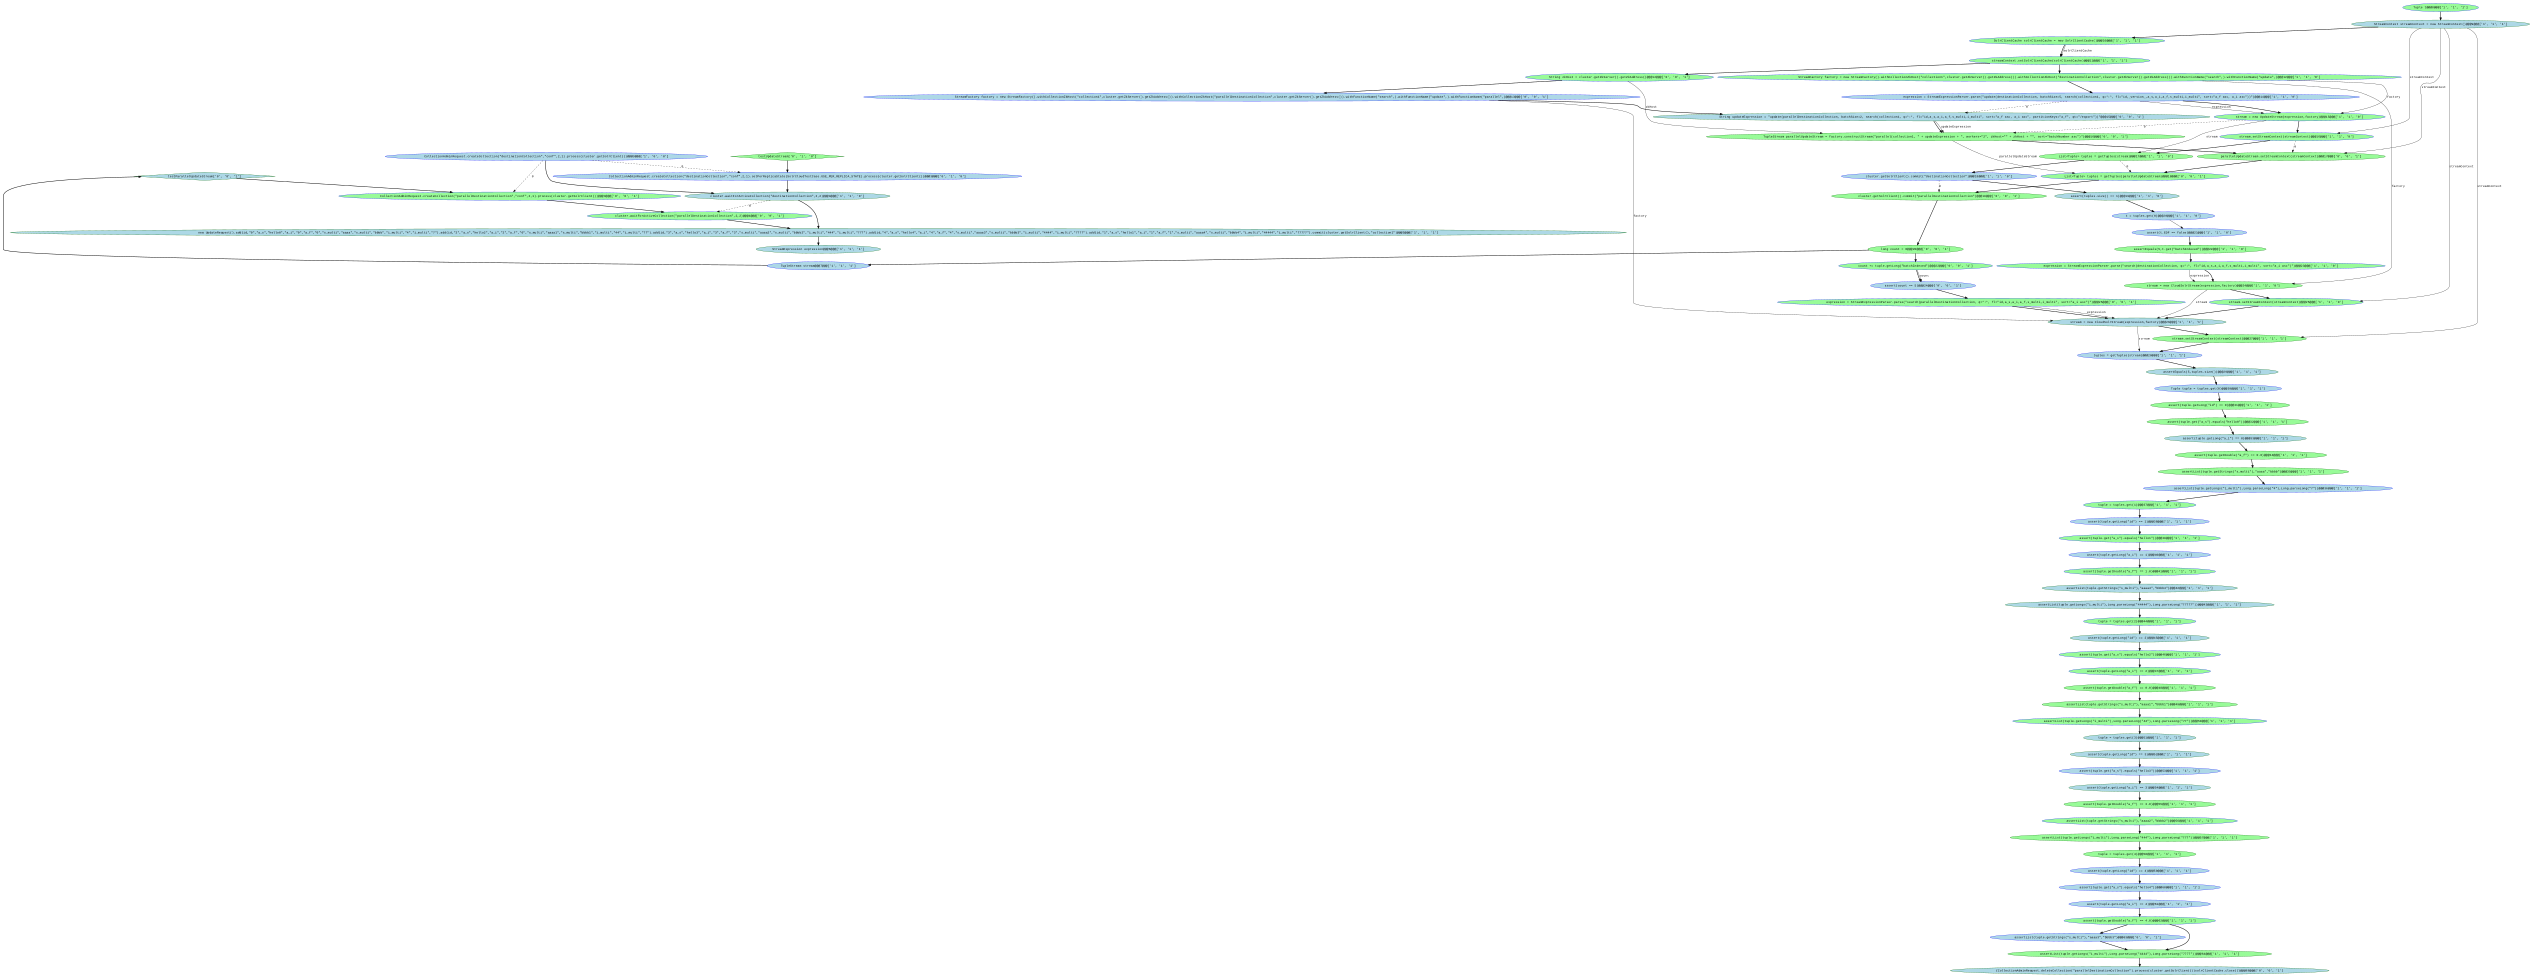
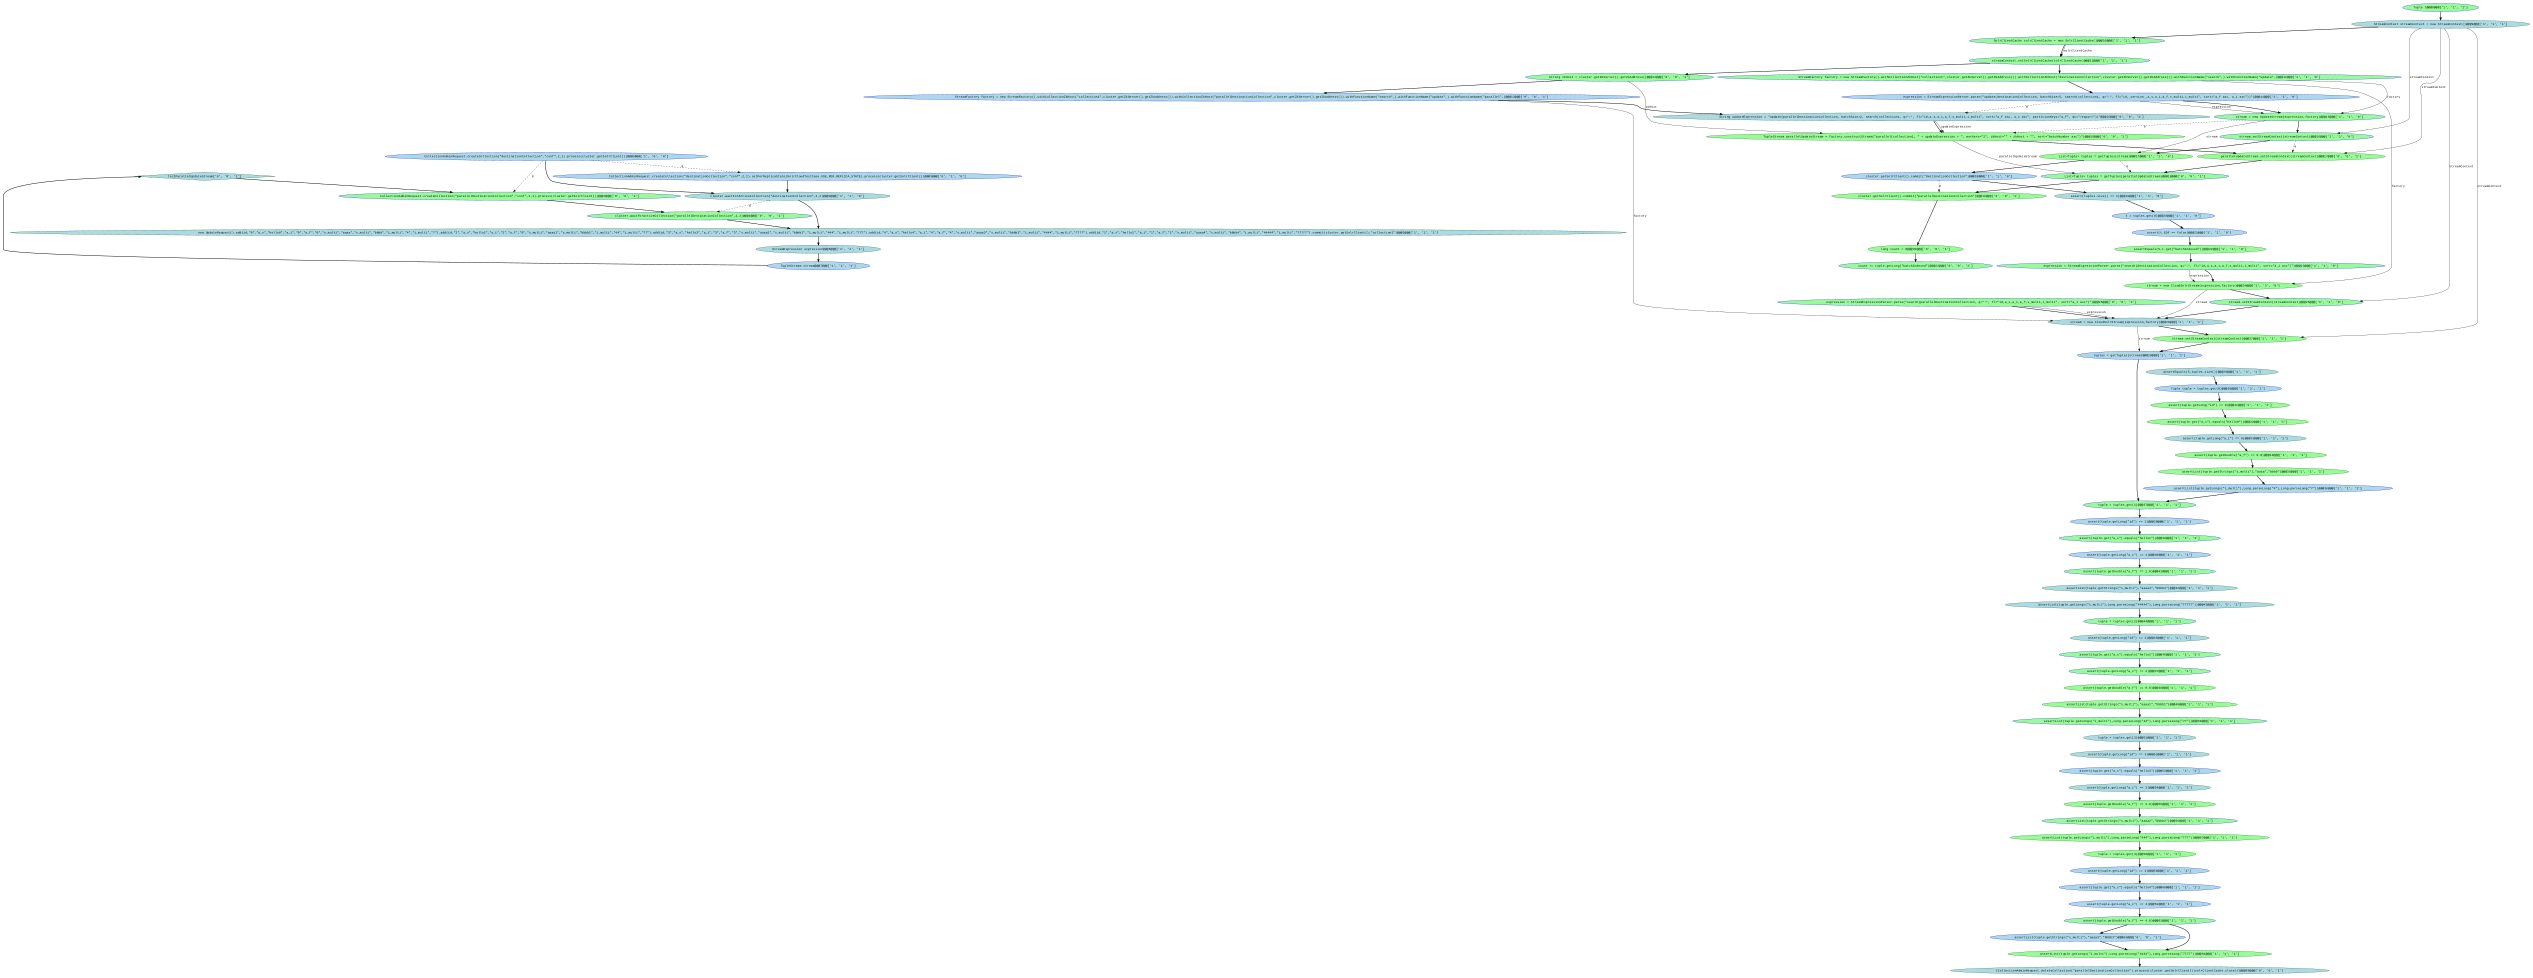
  digraph {
    fontname="Liberation Mono"
    node [color=blue fillcolor=palegreen fontname="Liberation Mono" shape=ellipse style=filled]
    edge [fontname="Liberation Mono" style=bold]
    n1 [color=darkgreen fillcolor=lightblue label="testParallelUpdateStream['0', '0', '1']" shape=diamond]
    n2 [label="CollectionAdminRequest.createCollection(\"parallelDestinationCollection\",\"conf\",2,1).process(cluster.getSolrClient())@@@3@@@['0', '0', '1']"]
    n3 [label="cluster.waitForActiveCollection(\"parallelDestinationCollection\",2,2)@@@4@@@['0', '0', '1']"]
    n4 [label="tuple = tuples.get(1)@@@37@@@['1', '1', '1']"]
    n5 [fillcolor=lightblue label="assert(tuple.getLong(\"id\") == 1)@@@38@@@['1', '1', '1']"]
    n6 [label="assert(tuple.get(\"a_s\").equals(\"hello1\"))@@@39@@@['1', '1', '1']"]
    n7 [fillcolor=lightblue label="assert(tuple.get(\"a_s\").equals(\"hello3\"))@@@53@@@['1', '1', '1']"]
    n8 [color=darkgreen fillcolor=lightblue label="assert(tuple.getLong(\"a_i\") == 3)@@@54@@@['1', '1', '1']"]
    n9 [color=darkgreen label="assert(tuple.getDouble(\"a_f\") == 3.0)@@@55@@@['1', '1', '1']"]
    n10 [color=darkgreen fillcolor=lightblue label="stream = new CloudSolrStream(expression,factory)@@@26@@@['1', '1', '1']"]
    n11 [fillcolor=lightblue label="tuples = getTuples(stream)@@@28@@@['1', '1', '1']"]
    n12 [color=darkgreen label="stream.setStreamContext(streamContext)@@@27@@@['1', '1', '1']"]
    n13 [color=darkgreen fillcolor=lightblue label="assertEquals(5,tuples.size())@@@29@@@['1', '1', '1']"]
    n14 [color=darkgreen fillcolor=lightblue label="new UpdateRequest().add(id,\"0\",\"a_s\",\"hello0\",\"a_i\",\"0\",\"a_f\",\"0\",\"s_multi\",\"aaaa\",\"s_multi\",\"bbbb\",\"i_multi\",\"4\",\"i_multi\",\"7\").add(id,\"2\",\"a_s\",\"hello2\",\"a_i\",\"2\",\"a_f\",\"0\",\"s_multi\",\"aaaa1\",\"s_multi\",\"bbbb1\",\"i_multi\",\"44\",\"i_multi\",\"77\").add(id,\"3\",\"a_s\",\"hello3\",\"a_i\",\"3\",\"a_f\",\"3\",\"s_multi\",\"aaaa2\",\"s_multi\",\"bbbb2\",\"i_multi\",\"444\",\"i_multi\",\"777\").add(id,\"4\",\"a_s\",\"hello4\",\"a_i\",\"4\",\"a_f\",\"4\",\"s_multi\",\"aaaa3\",\"s_multi\",\"bbbb3\",\"i_multi\",\"4444\",\"i_multi\",\"7777\").add(id,\"1\",\"a_s\",\"hello1\",\"a_i\",\"1\",\"a_f\",\"1\",\"s_multi\",\"aaaa4\",\"s_multi\",\"bbbb4\",\"i_multi\",\"44444\",\"i_multi\",\"77777\").commit(cluster.getSolrClient(),\"collection1\")@@@5@@@['1', '1', '1']"]
    n15 [color=darkgreen fillcolor=lightblue label="StreamExpression expression@@@6@@@['1', '1', '1']"]
    n16 [fillcolor=lightblue label="TupleStream stream@@@7@@@['1', '1', '1']"]
    n17 [label="assertList(tuple.getStrings(\"s_multi\"),\"aaaa2\",\"bbbb2\")@@@56@@@['1', '1', '1']"]
    n18 [label="Tuple t@@@8@@@['1', '1', '1']"]
    n19 [color=darkgreen fillcolor=lightblue label="StreamContext streamContext = new StreamContext()@@@9@@@['1', '1', '1']"]
    n20 [label="StreamFactory factory = new StreamFactory().withCollectionZkHost(\"collection1\",cluster.getZkServer().getZkAddress()).withCollectionZkHost(\"destinationCollection\",cluster.getZkServer().getZkAddress()).withFunctionName(\"search\",).withFunctionName(\"update\",)@@@12@@@['1', '1', '0']"]
    n21 [label="stream = new UpdateStream(expression,factory)@@@15@@@['1', '1', '0']"]
    n22 [color=darkgreen label="stream = new CloudSolrStream(expression,factory)@@@24@@@['1', '1', '0']"]
    n23 [fillcolor=lightblue label="expression = StreamExpressionParser.parse(\"update(destinationCollection, batchSize=5, search(collection1, q=*:*, fl=\"id,_version_,a_s,a_i,a_f,s_multi,i_multi\", sort=\"a_f asc, a_i asc\"))\")@@@14@@@['1', '1', '0']"]
    n24 [color=darkgreen label="List<Tuple> tuples = getTuples(stream)@@@17@@@['1', '1', '0']"]
    n25 [color=darkgreen label="TupleStream parallelUpdateStream = factory.constructStream(\"parallel(collection1, \" + updateExpression + \", workers=\"2\", zkHost=\"\" + zkHost + \"\", sort=\"batchNumber asc\")\")@@@16@@@['0', '0', '1']"]
    n26 [label="stream.setStreamContext(streamContext)@@@16@@@['1', '1', '0']"]
    n27 [label="stream.setStreamContext(streamContext)@@@25@@@['1', '1', '0']"]
    n28 [color=darkgreen fillcolor=lightblue label="String updateExpression = \"update(parallelDestinationCollection, batchSize=2, search(collection1, q=*:*, fl=\"id,a_s,a_i,a_f,s_multi,i_multi\", sort=\"a_f asc, a_i asc\", partitionKeys=\"a_f\", qt=\"/export\"))\"@@@15@@@['0', '0', '1']"]
    n29 [color=darkgreen label="parallelUpdateStream.setStreamContext(streamContext)@@@17@@@['0', '0', '1']"]
    n30 [label="SolrClientCache solrClientCache = new SolrClientCache()@@@10@@@['1', '1', '1']"]
    n31 [fillcolor=lightblue label="cluster.getSolrClient().commit(\"destinationCollection\")@@@18@@@['1', '1', '0']"]
    n32 [label="List<Tuple> tuples = getTuples(parallelUpdateStream)@@@18@@@['0', '0', '1']"]
    n33 [fillcolor=lightblue label="t = tuples.get(0)@@@20@@@['1', '1', '0']"]
    n34 [fillcolor=lightblue label="assert(t.EOF == false)@@@21@@@['1', '1', '0']"]
    n35 [color=darkgreen label="assertEquals(5,t.get(\"batchIndexed\"))@@@22@@@['1', '1', '0']"]
    n36 [color=darkgreen label="cluster.getSolrClient().commit(\"parallelDestinationCollection\")@@@19@@@['0', '0', '1']"]
    n37 [color=darkgreen fillcolor=lightblue label="assert(tuples.size() == 1)@@@19@@@['1', '1', '0']"]
    n38 [fillcolor=lightblue label="assertList(tuple.getLongs(\"i_multi\"),Long.parseLong(\"4\"),Long.parseLong(\"7\"))@@@36@@@['1', '1', '1']"]
    n39 [fillcolor=lightblue label="Tuple tuple = tuples.get(0)@@@30@@@['1', '1', '1']"]
    n40 [color=darkgreen label="assert(tuple.getLong(\"id\") == 0)@@@31@@@['1', '1', '1']"]
    n41 [color=darkgreen label="assert(tuple.get(\"a_s\").equals(\"hello0\"))@@@32@@@['1', '1', '1']"]
    n42 [label="String zkHost = cluster.getZkServer().getZkAddress()@@@12@@@['0', '0', '1']"]
    n43 [fillcolor=lightblue label="StreamFactory factory = new StreamFactory().withCollectionZkHost(\"collection1\",cluster.getZkServer().getZkAddress()).withCollectionZkHost(\"parallelDestinationCollection\",cluster.getZkServer().getZkAddress()).withFunctionName(\"search\",).withFunctionName(\"update\",).withFunctionName(\"parallel\",)@@@13@@@['0', '0', '1']"]
-   n44 [fillcolor=lightblue label="assert(count == 5)@@@24@@@['0', '0', '1']"]
    n45 [label="expression = StreamExpressionParser.parse(\"search(parallelDestinationCollection, q=*:*, fl=\"id,a_s,a_i,a_f,s_multi,i_multi\", sort=\"a_i asc\")\")@@@25@@@['0', '0', '1']"]
    n46 [color=darkgreen label="long count = 0@@@20@@@['0', '0', '1']"]
    n47 [label="count += tuple.getLong(\"batchIndexed\")@@@22@@@['0', '0', '1']"]
    n48 [color=darkgreen fillcolor=lightblue label="tuple = tuples.get(3)@@@51@@@['1', '1', '1']"]
    n49 [color=darkgreen fillcolor=lightblue label="assert(tuple.getLong(\"id\") == 3)@@@52@@@['1', '1', '1']"]
    n50 [label="assert(tuple.getDouble(\"a_f\") == 1.0)@@@41@@@['1', '1', '1']"]
    n51 [color=darkgreen fillcolor=lightblue label="assertList(tuple.getStrings(\"s_multi\"),\"aaaa4\",\"bbbb4\")@@@42@@@['1', '1', '1']"]
    n52 [color=darkgreen fillcolor=lightblue label="assertList(tuple.getLongs(\"i_multi\"),Long.parseLong(\"44444\"),Long.parseLong(\"77777\"))@@@43@@@['1', '1', '1']"]
    n53 [color=darkgreen fillcolor=lightblue label="assert(tuple.getLong(\"id\") == 2)@@@45@@@['1', '1', '1']"]
    n54 [label="assert(tuple.get(\"a_s\").equals(\"hello2\"))@@@46@@@['1', '1', '1']"]
    n55 [label="assert(tuple.getLong(\"a_i\") == 2)@@@47@@@['1', '1', '1']"]
    n56 [color=darkgreen fillcolor=lightblue label="assert(tuple.getLong(\"a_i\") == 0)@@@33@@@['1', '1', '1']"]
    n57 [color=darkgreen label="assert(tuple.getDouble(\"a_f\") == 0.0)@@@34@@@['1', '1', '1']"]
    n58 [color=darkgreen label="assertList(tuple.getStrings(\"s_multi\"),\"aaaa\",\"bbbb\")@@@35@@@['1', '1', '1']"]
    n59 [fillcolor=lightblue label="assertList(tuple.getStrings(\"s_multi\"),\"aaaa3\",\"bbbb3\")@@@63@@@['0', '0', '1']"]
    n60 [color=darkgreen label="assertList(tuple.getLongs(\"i_multi\"),Long.parseLong(\"4444\"),Long.parseLong(\"7777\"))@@@64@@@['1', '1', '1']"]
    n61 [color=darkgreen fillcolor=lightblue label="{CollectionAdminRequest.deleteCollection(\"parallelDestinationCollection\").process(cluster.getSolrClient())solrClientCache.close()}@@@66@@@['0', '0', '1']"]
    n62 [fillcolor=lightblue label="assert(tuple.getLong(\"id\") == 4)@@@59@@@['1', '1', '1']"]
    n63 [fillcolor=lightblue label="assert(tuple.get(\"a_s\").equals(\"hello4\"))@@@60@@@['1', '1', '1']"]
    n64 [fillcolor=lightblue label="assert(tuple.getLong(\"a_i\") == 4)@@@61@@@['1', '1', '1']"]
    n65 [color=darkgreen label="tuple = tuples.get(4)@@@58@@@['1', '1', '1']"]
    n66 [color=darkgreen fillcolor=lightblue label="cluster.waitForActiveCollection(\"destinationCollection\",2,2)@@@4@@@['1', '1', '0']"]
    n67 [color=darkgreen label="assert(tuple.getDouble(\"a_f\") == 0.0)@@@48@@@['1', '1', '1']"]
    n68 [color=darkgreen label="assertList(tuple.getStrings(\"s_multi\"),\"aaaa1\",\"bbbb1\")@@@49@@@['1', '1', '1']"]
    n69 [label="assertList(tuple.getLongs(\"i_multi\"),Long.parseLong(\"44\"),Long.parseLong(\"77\"))@@@50@@@['1', '1', '1']"]
    n70 [label="assert(tuple.getDouble(\"a_f\") == 4.0)@@@62@@@['1', '1', '1']"]
    n71 [fillcolor=lightblue label="CollectionAdminRequest.createCollection(\"destinationCollection\",\"conf\",2,1).process(cluster.getSolrClient())@@@3@@@['1', '0', '0']"]
    n72 [fillcolor=lightblue label="CollectionAdminRequest.createCollection(\"destinationCollection\",\"conf\",2,1).setPerReplicaState(SolrCloudTestCase.USE_PER_REPLICA_STATE).process(cluster.getSolrClient())@@@3@@@['0', '1', '0']"]
    n73 [label="tuple = tuples.get(2)@@@44@@@['1', '1', '1']"]
    n74 [label="streamContext.setSolrClientCache(solrClientCache)@@@11@@@['1', '1', '1']"]
    n75 [label="expression = StreamExpressionParser.parse(\"search(destinationCollection, q=*:*, fl=\"id,a_s,a_i,a_f,s_multi,i_multi\", sort=\"a_i asc\")\")@@@23@@@['1', '1', '0']"]
    n76 [color=darkgreen label="assertList(tuple.getLongs(\"i_multi\"),Long.parseLong(\"444\"),Long.parseLong(\"777\"))@@@57@@@['1', '1', '1']"]
    n77 [fillcolor=lightblue label="assert(tuple.getLong(\"a_i\") == 1)@@@40@@@['1', '1', '1']"]
-   n78 [color=darkgreen label="testUpdateStream['0', '1', '0']" shape=diamond]
    n1 -> n2
    n2 -> n3
    n3 -> n14
    n4 -> n5
    n5 -> n6
    n6 -> n77
    n7 -> n8
    n8 -> n9
    n9 -> n17
    n10 -> n11 [label=stream style=solid]
    n10 -> n12
-   n11 -> n13
+   n11 -> n4
    n12 -> n11
    n13 -> n39
    n14 -> n15
-   n46 -> n16
+   n15 -> n16
    n16 -> n1
    n17 -> n76
    n18 -> n19
    n19 -> n12 [label=streamContext style=solid]
    n19 -> n26 [label=streamContext style=solid]
    n19 -> n27 [label=streamContext style=solid]
    n19 -> n29 [label=streamContext style=solid]
    n19 -> n30
    n20 -> n21 [label=factory style=solid]
    n20 -> n22 [label=factory style=solid]
    n20 -> n23
    n21 -> n24 [label=stream style=solid]
    n21 -> n25 [label=0 style=dashed]
    n21 -> n26
    n22 -> n10 [label=stream style=solid]
    n22 -> n27
    n23 -> n21 [label=expression style=solid]
    n23 -> n21
    n23 -> n28 [label=0 style=dashed]
    n24 -> n31
    n24 -> n32 [label=0 style=dashed]
    n25 -> n29
    n25 -> n32 [label=parallelUpdateStream style=solid]
    n26 -> n24
    n26 -> n29 [label=0 style=dashed]
    n27 -> n10
    n28 -> n25
    n28 -> n25 [label=updateExpression style=solid]
    n29 -> n32
    n30 -> n74
    n30 -> n74 [label=solrClientCache style=solid]
    n31 -> n36 [label=0 style=dashed]
    n31 -> n37
    n32 -> n36
-   n33 -> n34 [style=solid]
+   n33 -> n34
    n34 -> n35
    n35 -> n75
    n36 -> n46
    n37 -> n33
    n38 -> n4
    n39 -> n40
    n40 -> n41
    n41 -> n56
    n42 -> n25 [label=zkHost style=solid]
    n42 -> n43
    n43 -> n10 [label=factory style=solid]
    n43 -> n28
-   n44 -> n45
    n45 -> n10
    n45 -> n10 [label=expression style=solid]
    n46 -> n47
-   n47 -> n44
-   n47 -> n44 [label=count style=solid]
    n48 -> n49
    n49 -> n7
    n50 -> n51
    n51 -> n52
    n52 -> n73
    n53 -> n54
    n54 -> n55
    n55 -> n67
    n56 -> n57
    n57 -> n58
    n58 -> n38
    n59 -> n60
    n60 -> n61
    n62 -> n63
    n63 -> n64
    n64 -> n70
    n65 -> n62
    n66 -> n3 [label=0 style=dashed]
    n66 -> n14
    n67 -> n68
    n68 -> n69
    n69 -> n48
    n70 -> n59
    n70 -> n60
    n71 -> n2 [label=0 style=dashed]
    n71 -> n66
    n71 -> n72 [label=0 style=dashed]
    n72 -> n66
    n73 -> n53
    n74 -> n20
    n74 -> n42
    n75 -> n22
    n75 -> n22 [label=expression style=solid]
    n76 -> n65
    n77 -> n50
-   n78 -> n72
  }
